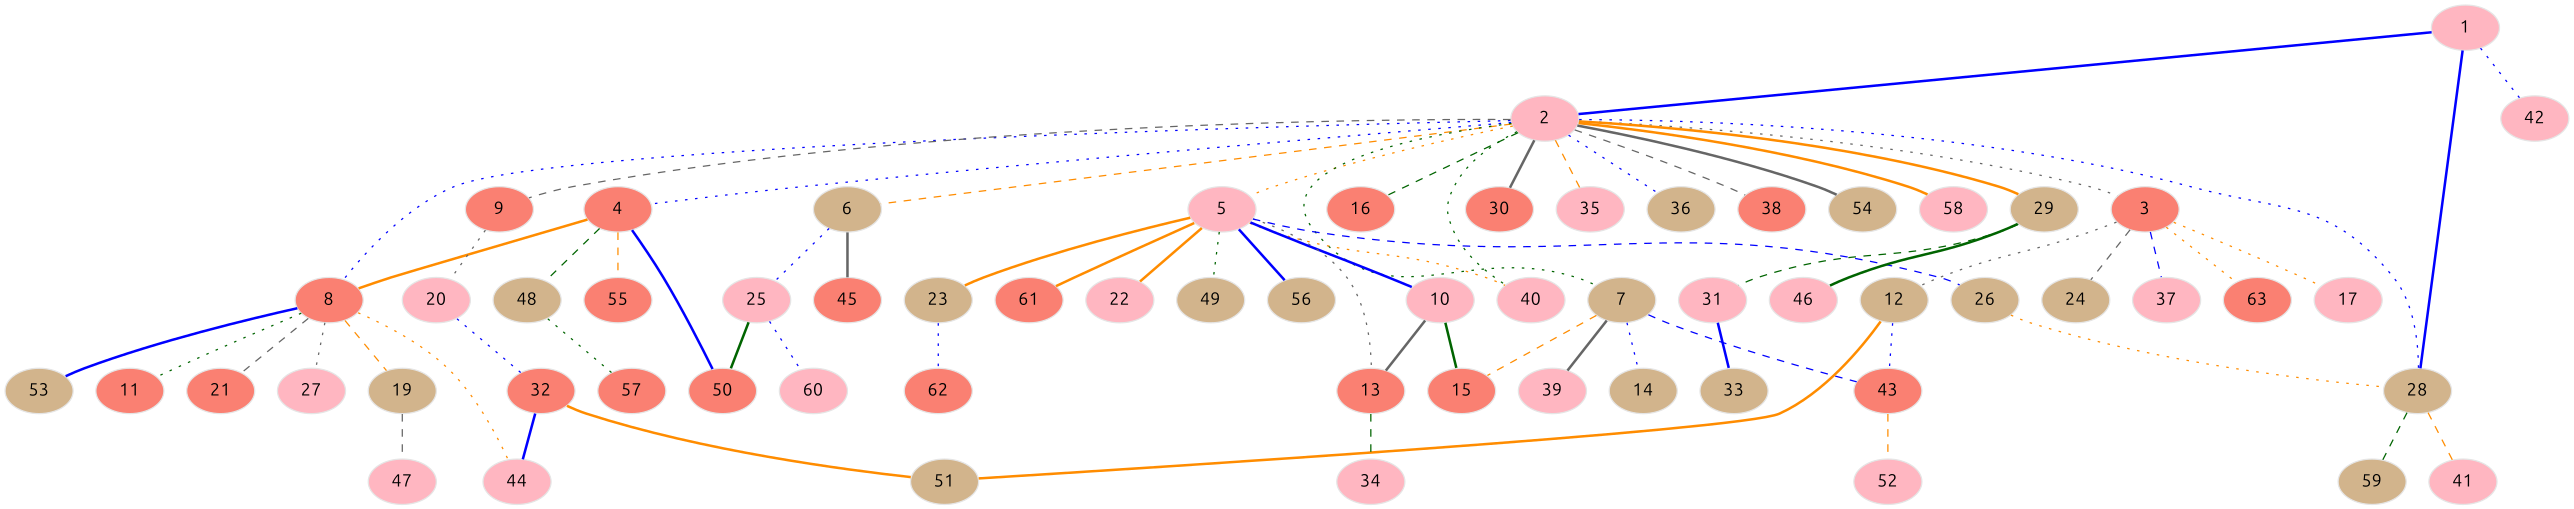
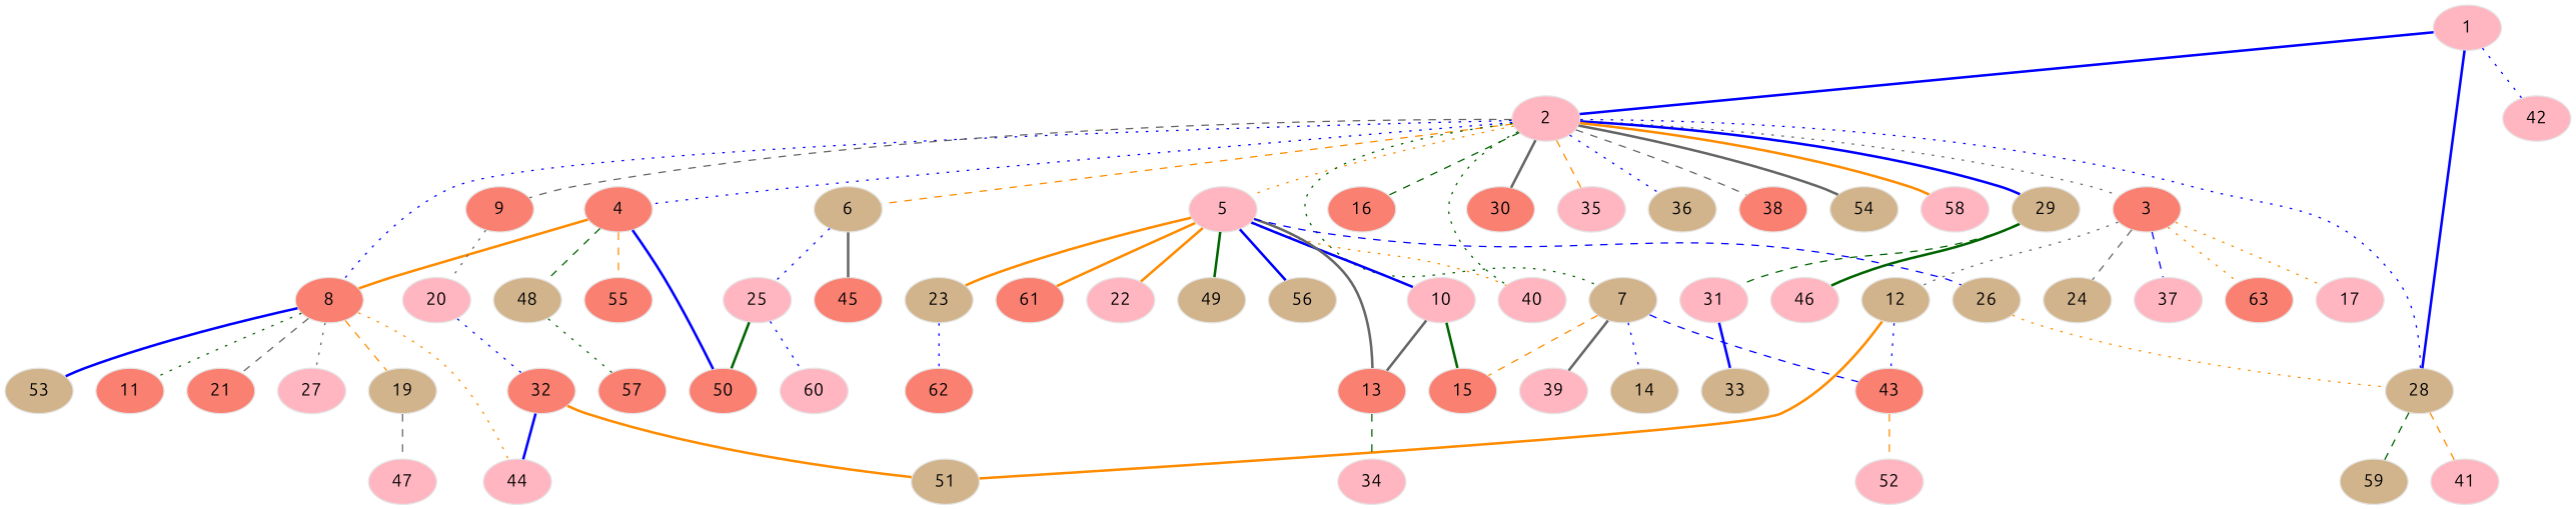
  graph {
    fontname=Ubuntu
    node [color=gray90 fillcolor=lightpink fontname=Ubuntu style=filled]
    edge [color=blue fontname=Ubuntu style=dotted]
    1
    2
    28 [fillcolor=tan]
    42
    3 [fillcolor=salmon]
    4 [fillcolor=salmon]
    5
    6 [fillcolor=tan]
    7 [fillcolor=tan]
    8 [fillcolor=salmon]
    9 [fillcolor=salmon]
    16 [fillcolor=salmon]
    29 [fillcolor=tan]
    30 [fillcolor=salmon]
    35
    36 [fillcolor=tan]
    38 [fillcolor=salmon]
    40
    54 [fillcolor=tan]
    58
    41
    59 [fillcolor=tan]
    12 [fillcolor=tan]
    17
    24 [fillcolor=tan]
    37
    63 [fillcolor=salmon]
    48 [fillcolor=tan]
    50 [fillcolor=salmon]
    55 [fillcolor=salmon]
    10
    13 [fillcolor=salmon]
    22
    23 [fillcolor=tan]
    26 [fillcolor=tan]
    49 [fillcolor=tan]
    56 [fillcolor=tan]
    61 [fillcolor=salmon]
    25
    45 [fillcolor=salmon]
    14 [fillcolor=tan]
    15 [fillcolor=salmon]
    39
    43 [fillcolor=salmon]
    11 [fillcolor=salmon]
    19 [fillcolor=tan]
    21 [fillcolor=salmon]
    27
    44
    53 [fillcolor=tan]
    20
    31
    46
    51 [fillcolor=tan]
    57 [fillcolor=salmon]
    34
    62 [fillcolor=salmon]
    60
    52
    47
    32 [fillcolor=salmon]
    33 [fillcolor=tan]
    1 -- 2 [style=bold]
    1 -- 28 [style=bold]
    1 -- 42
    2 -- 28
    2 -- 3 [color=gray40]
    2 -- 4
    2 -- 5 [color=darkorange]
    2 -- 6 [color=darkorange style=dashed]
    2 -- 7 [color=darkgreen]
    2 -- 8
    2 -- 9 [color=gray40 style=dashed]
    2 -- 16 [color=darkgreen style=dashed]
-   2 -- 29 [color=darkorange style=bold]
+   2 -- 29 [style=bold]
    2 -- 30 [color=gray40 style=bold]
    2 -- 35 [color=darkorange style=dashed]
    2 -- 36
    2 -- 38 [color=gray40 style=dashed]
    2 -- 40 [color=darkgreen]
    2 -- 54 [color=gray40 style=bold]
    2 -- 58 [color=darkorange style=bold]
    28 -- 41 [color=darkorange style=dashed]
    28 -- 59 [color=darkgreen style=dashed]
    3 -- 12 [color=gray40]
    3 -- 17 [color=darkorange]
    3 -- 24 [color=gray40 style=dashed]
    3 -- 37 [style=dashed]
    3 -- 63 [color=darkorange]
    4 -- 8 [color=darkorange style=bold]
    4 -- 48 [color=darkgreen style=dashed]
    4 -- 50 [style=bold]
    4 -- 55 [color=darkorange style=dashed]
    5 -- 40 [color=darkorange]
    5 -- 10 [style=bold]
-   5 -- 13 [color=gray40]
+   5 -- 13 [color=gray40 style=bold]
    5 -- 22 [color=darkorange style=bold]
    5 -- 23 [color=darkorange style=bold]
    5 -- 26 [style=dashed]
-   5 -- 49 [color=darkgreen]
+   5 -- 49 [color=darkgreen style=bold]
    5 -- 56 [style=bold]
    5 -- 61 [color=darkorange style=bold]
    6 -- 25
    6 -- 45 [color=gray40 style=bold]
    7 -- 14
    7 -- 15 [color=darkorange style=dashed]
    7 -- 39 [color=gray40 style=bold]
    7 -- 43 [style=dashed]
    8 -- 11 [color=darkgreen]
    8 -- 19 [color=darkorange style=dashed]
    8 -- 21 [color=gray40 style=dashed]
    8 -- 27 [color=gray40]
    8 -- 44 [color=darkorange]
    8 -- 53 [style=bold]
    9 -- 20 [color=gray40]
    29 -- 31 [color=darkgreen style=dashed]
    29 -- 46 [color=darkgreen style=bold]
    12 -- 43
    12 -- 51 [color=darkorange style=bold]
    48 -- 57 [color=darkgreen]
    10 -- 13 [color=gray40 style=bold]
    10 -- 15 [color=darkgreen style=bold]
    13 -- 34 [color=darkgreen style=dashed]
    23 -- 62
    26 -- 28 [color=darkorange]
    25 -- 50 [color=darkgreen style=bold]
    25 -- 60
    43 -- 52 [color=darkorange style=dashed]
    19 -- 47 [color=gray40 style=dashed]
    20 -- 32
    31 -- 33 [style=bold]
    32 -- 44 [style=bold]
    32 -- 51 [color=darkorange style=bold]
  }
